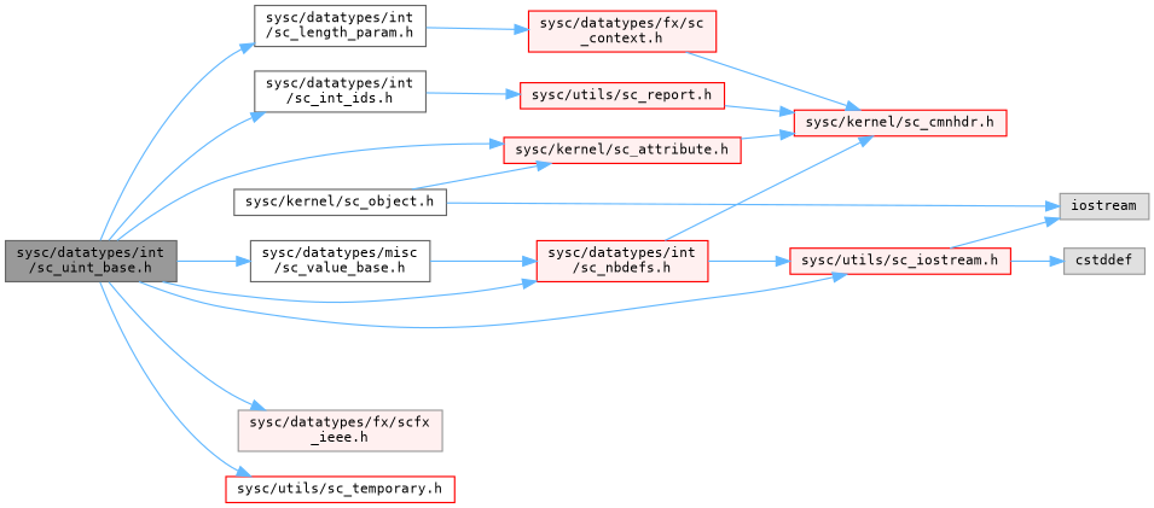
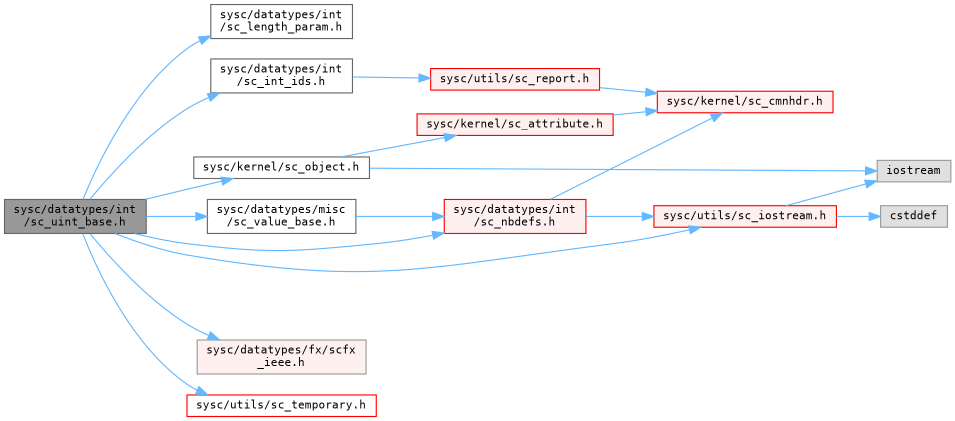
  digraph {
    fontname="DejaVu Sans Mono"
    rankdir=LR
    node [color=red fillcolor="#FFF0F0" fontname="DejaVu Sans Mono" fontsize=10 shape=box style=filled]
    edge [color=steelblue1 fontname="DejaVu Sans Mono" fontsize=10 labelfontname=FreeSans labelfontsize=10 style=solid]
    n1 [color=gray40 fillcolor=grey60 fontcolor=black height=0.2 label="sysc/datatypes/int\l/sc_uint_base.h" width=0.4]
    n2 [color=grey40 fillcolor=white height=0.2 label="sysc/kernel/sc_object.h" width=0.4]
    n3 [color=grey40 fillcolor=white height=0.2 label="sysc/datatypes/misc\l/sc_value_base.h" width=0.4]
    n4 [height=0.2 label="sysc/datatypes/int\l/sc_nbdefs.h" width=0.4]
    n5 [height=0.2 label="sysc/utils/sc_iostream.h" width=0.4]
    n6 [color=grey40 fillcolor=white height=0.2 label="sysc/datatypes/int\l/sc_int_ids.h" width=0.4]
    n7 [color=grey40 fillcolor=white height=0.2 label="sysc/datatypes/int\l/sc_length_param.h" width=0.4]
    n8 [color=grey60 height=0.2 label="sysc/datatypes/fx/scfx\l_ieee.h" width=0.4]
    n9 [fillcolor=white height=0.2 label="sysc/utils/sc_temporary.h" width=0.4]
    n10 [height=0.2 label="sysc/kernel/sc_attribute.h" width=0.4]
    n11 [color=grey60 fillcolor="#E0E0E0" height=0.2 label=iostream width=0.4]
    n12 [height=0.2 label="sysc/kernel/sc_cmnhdr.h" width=0.4]
    n13 [color=grey60 fillcolor="#E0E0E0" height=0.2 label=cstddef width=0.4]
    n14 [height=0.2 label="sysc/utils/sc_report.h" width=0.4]
-   n15 [height=0.2 label="sysc/datatypes/fx/sc\l_context.h" width=0.4]
-   n1 -> n10
+   n1 -> n2
    n1 -> n3
    n1 -> n4
    n1 -> n5
    n1 -> n6
    n1 -> n7
    n1 -> n8
    n1 -> n9
    n2 -> n10
    n2 -> n11
    n3 -> n4
    n4 -> n5
    n4 -> n12
    n5 -> n11
    n5 -> n13
    n6 -> n14
-   n7 -> n15
    n10 -> n12
    n14 -> n12
-   n15 -> n12
  }
